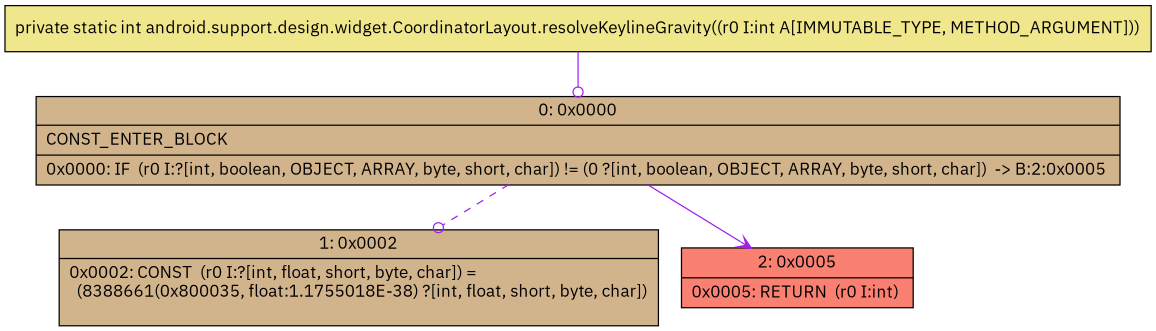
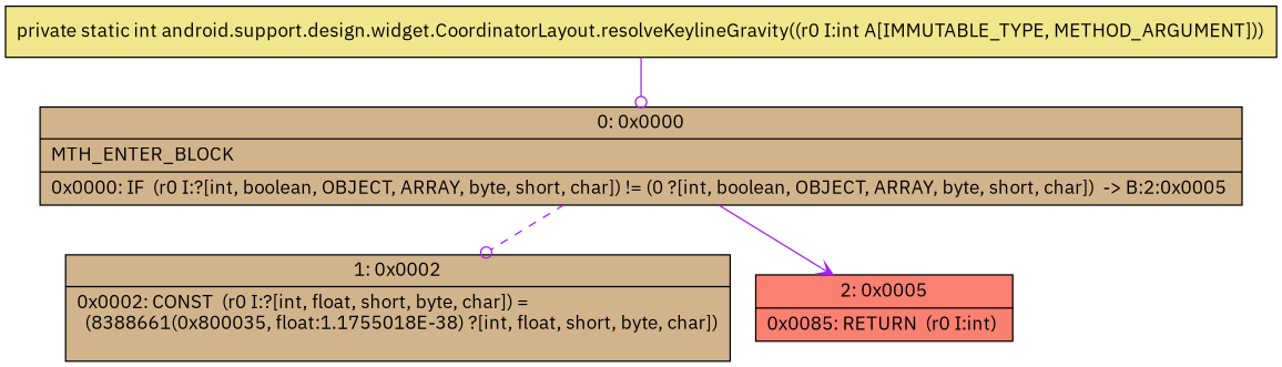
  digraph {
    fontname="IBM Plex Sans"
    node [fillcolor=tan fontname="IBM Plex Sans" shape=record style=filled]
    edge [arrowhead=odot color=purple fontname="IBM Plex Sans"]
-   n1 [label="{0\:\ 0x0000|CONST_ENTER_BLOCK\l|0x0000: IF  (r0 I:?[int, boolean, OBJECT, ARRAY, byte, short, char]) != (0 ?[int, boolean, OBJECT, ARRAY, byte, short, char])  \-\> B:2:0x0005 \l}"]
+   n1 [label="{0\:\ 0x0000|MTH_ENTER_BLOCK\l|0x0000: IF  (r0 I:?[int, boolean, OBJECT, ARRAY, byte, short, char]) != (0 ?[int, boolean, OBJECT, ARRAY, byte, short, char])  \-\> B:2:0x0005 \l}"]
    n2 [label="{1\:\ 0x0002|0x0002: CONST  (r0 I:?[int, float, short, byte, char]) = \l  (8388661(0x800035, float:1.1755018E\-38) ?[int, float, short, byte, char])\l \l}"]
-   n3 [fillcolor=salmon label="{2\:\ 0x0005|0x0005: RETURN  (r0 I:int) \l}"]
+   n3 [fillcolor=salmon label="{2\:\ 0x0005|0x0085: RETURN  (r0 I:int) \l}"]
    n4 [fillcolor=khaki label="{private static int android.support.design.widget.CoordinatorLayout.resolveKeylineGravity((r0 I:int A[IMMUTABLE_TYPE, METHOD_ARGUMENT])) }"]
    n1 -> n2 [style=dashed]
    n1 -> n3 [arrowhead=vee]
    n4 -> n1
  }
